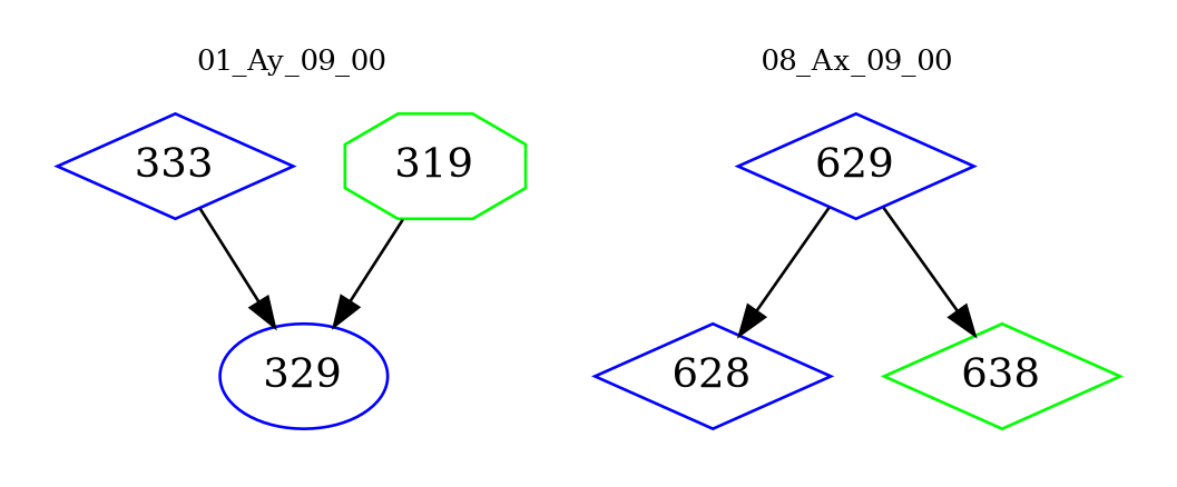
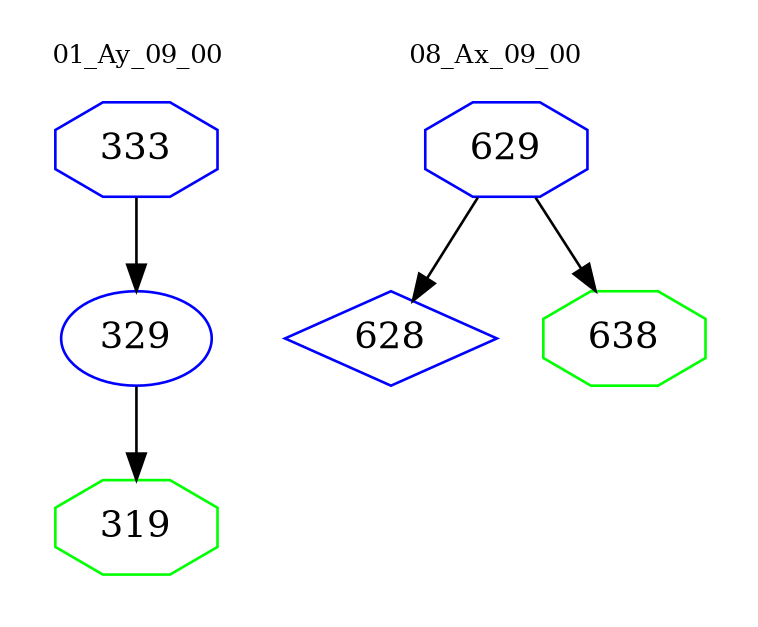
  digraph {
    node [color=blue shape=octagon]
    edge [color=black]
    n1 [label=329 shape=ellipse]
    n2 [color=green label=319]
-   n3 [label=333 shape=diamond]
-   n4 [label=629 shape=diamond]
+   n3 [label=333]
+   n4 [label=629]
    n5 [label=628 shape=diamond]
-   n6 [color=green label=638 shape=diamond]
+   n6 [color=green label=638]
    subgraph cluster_1 {
      color=white
      fontsize=10
      label="01_Ay_09_00"
      n1
      n2
      n3
    }
    subgraph cluster_2 {
      color=white
      fontsize=10
      label="08_Ax_09_00"
      n4
      n5
      n6
    }
-   n2 -> n1
+   n1 -> n2
    n3 -> n1
    n4 -> n5
    n4 -> n6
  }
